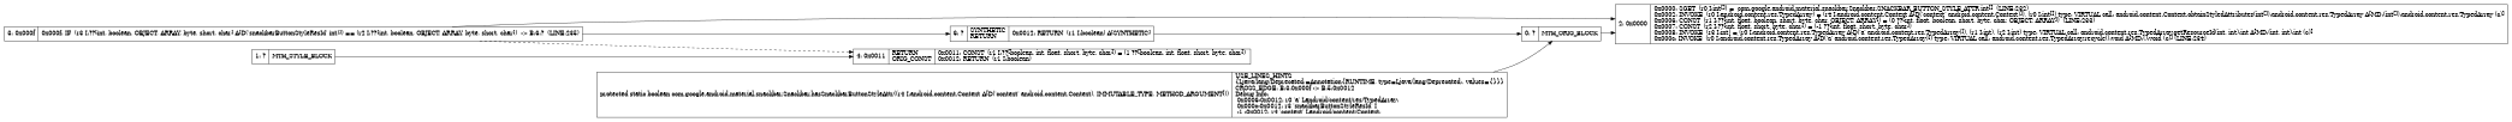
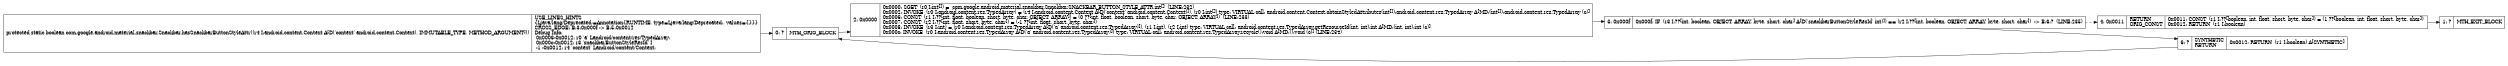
  digraph {
    rankdir=LR
    node [shape=record]
    n1 [label="{0\:\ ?|MTH_ORIG_BLOCK\l}"]
    n2 [label="{2\:\ 0x0000|0x0000: SGET  (r0 I:int[]) =  com.google.android.material.snackbar.Snackbar.SNACKBAR_BUTTON_STYLE_ATTR int[]  (LINE:232)\l0x0002: INVOKE  (r0 I:android.content.res.TypedArray) = (r4 I:android.content.Context A[D('context' android.content.Context)]), (r0 I:int[]) type: VIRTUAL call: android.content.Context.obtainStyledAttributes(int[]):android.content.res.TypedArray A[MD:(int[]):android.content.res.TypedArray (c)]\l0x0006: CONST  (r1 I:??[int, float, boolean, short, byte, char, OBJECT, ARRAY]) = (0 ??[int, float, boolean, short, byte, char, OBJECT, ARRAY])  (LINE:233)\l0x0007: CONST  (r2 I:??[int, float, short, byte, char]) = (\-1 ??[int, float, short, byte, char]) \l0x0008: INVOKE  (r3 I:int) = (r0 I:android.content.res.TypedArray A[D('a' android.content.res.TypedArray)]), (r1 I:int), (r2 I:int) type: VIRTUAL call: android.content.res.TypedArray.getResourceId(int, int):int A[MD:(int, int):int (c)]\l0x000c: INVOKE  (r0 I:android.content.res.TypedArray A[D('a' android.content.res.TypedArray)]) type: VIRTUAL call: android.content.res.TypedArray.recycle():void A[MD:():void (c)] (LINE:234)\l}"]
    n3 [label="{3\:\ 0x000f|0x000f: IF  (r3 I:??[int, boolean, OBJECT, ARRAY, byte, short, char] A[D('snackbarButtonStyleResId' int)]) == (r2 I:??[int, boolean, OBJECT, ARRAY, byte, short, char])  \-\> B:6:?  (LINE:235)\l}"]
    n4 [label="{4\:\ 0x0011|RETURN\lORIG_CONST\l|0x0011: CONST  (r1 I:??[boolean, int, float, short, byte, char]) = (1 ??[boolean, int, float, short, byte, char]) \l0x0012: RETURN  (r1 I:boolean) \l}"]
    n5 [label="{6\:\ ?|SYNTHETIC\lRETURN\l|0x0012: RETURN  (r1 I:boolean) A[SYNTHETIC]\l}"]
-   n6 [label="{1\:\ ?|MTH_STYLE_BLOCK\l}"]
+   n6 [label="{1\:\ ?|MTH_EXIT_BLOCK\l}"]
    n7 [label="{protected static boolean com.google.android.material.snackbar.Snackbar.hasSnackbarButtonStyleAttr((r4 I:android.content.Context A[D('context' android.content.Context), IMMUTABLE_TYPE, METHOD_ARGUMENT]))  | USE_LINES_HINTS\l\{Ljava\/lang\/Deprecated;=Annotation\{RUNTIME, type=Ljava\/lang\/Deprecated;, values=\{\}\}\}\lCROSS_EDGE: B:3:0x000f \-\> B:5:0x0012\lDebug Info:\l  0x0006\-0x0012: r0 'a' Landroid\/content\/res\/TypedArray;\l  0x000c\-0x0012: r3 'snackbarButtonStyleResId' I\l  \-1 \-0x0012: r4 'context' Landroid\/content\/Context;\l}"]
    n1 -> n2
-   n3 -> n2
+   n2 -> n3
    n3 -> n4 [style=dashed]
    n3 -> n5
-   n6 -> n4
+   n4 -> n6
    n5 -> n1
    n7 -> n1
  }
